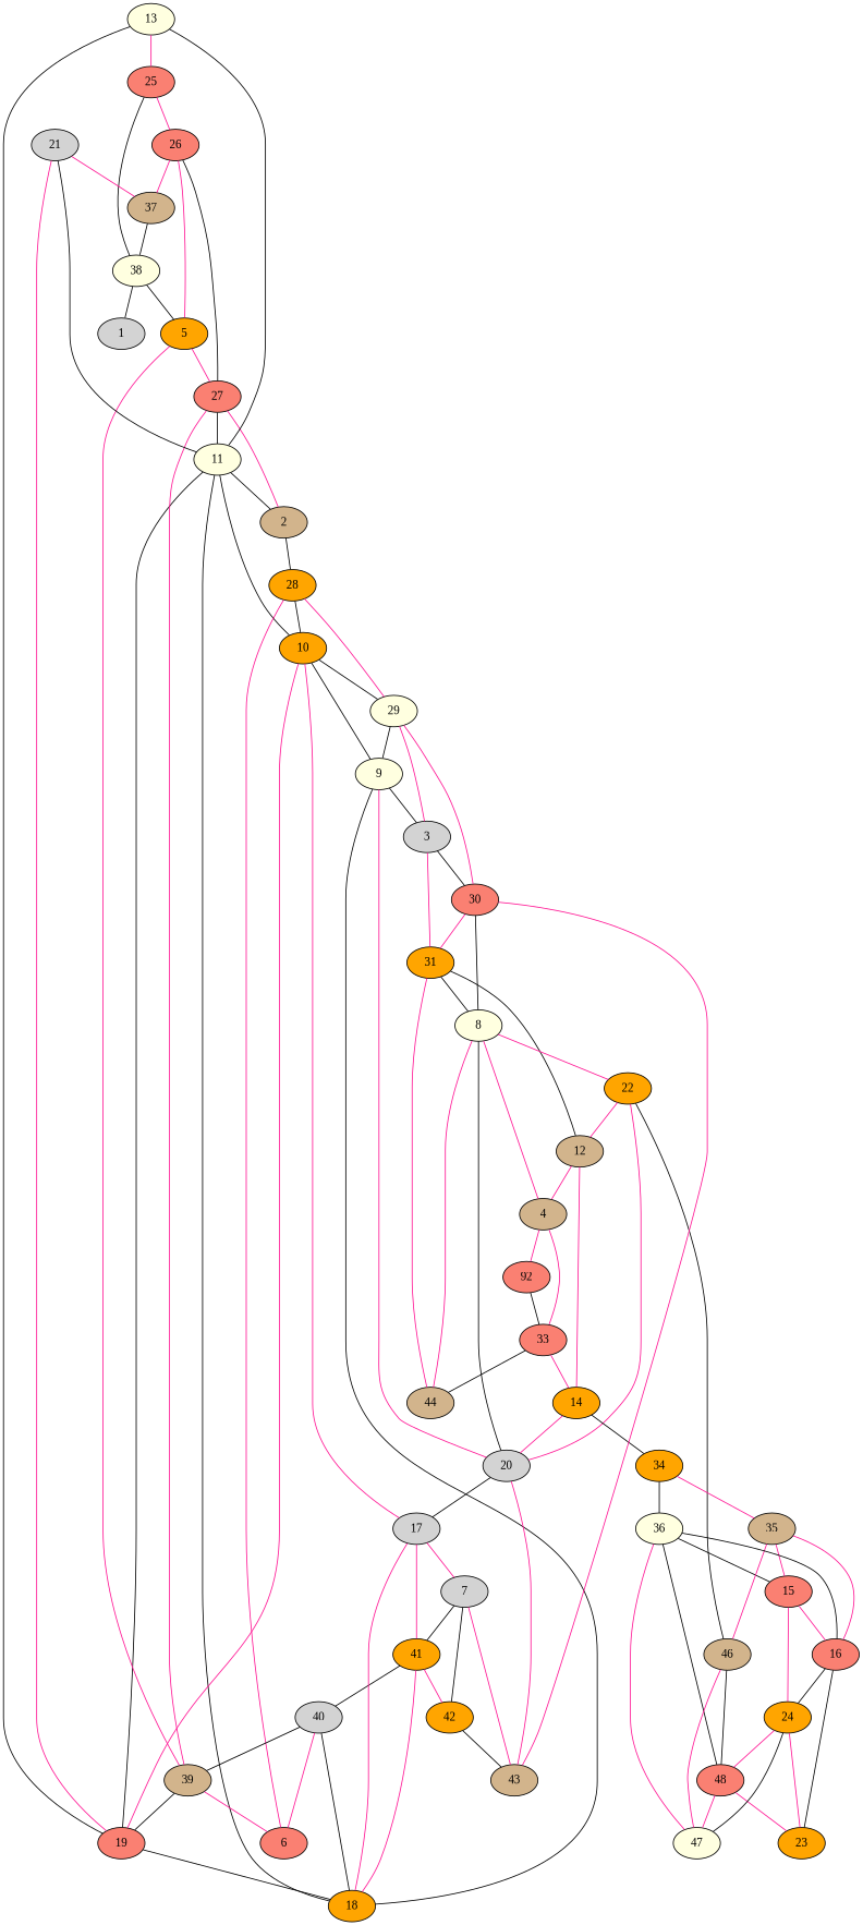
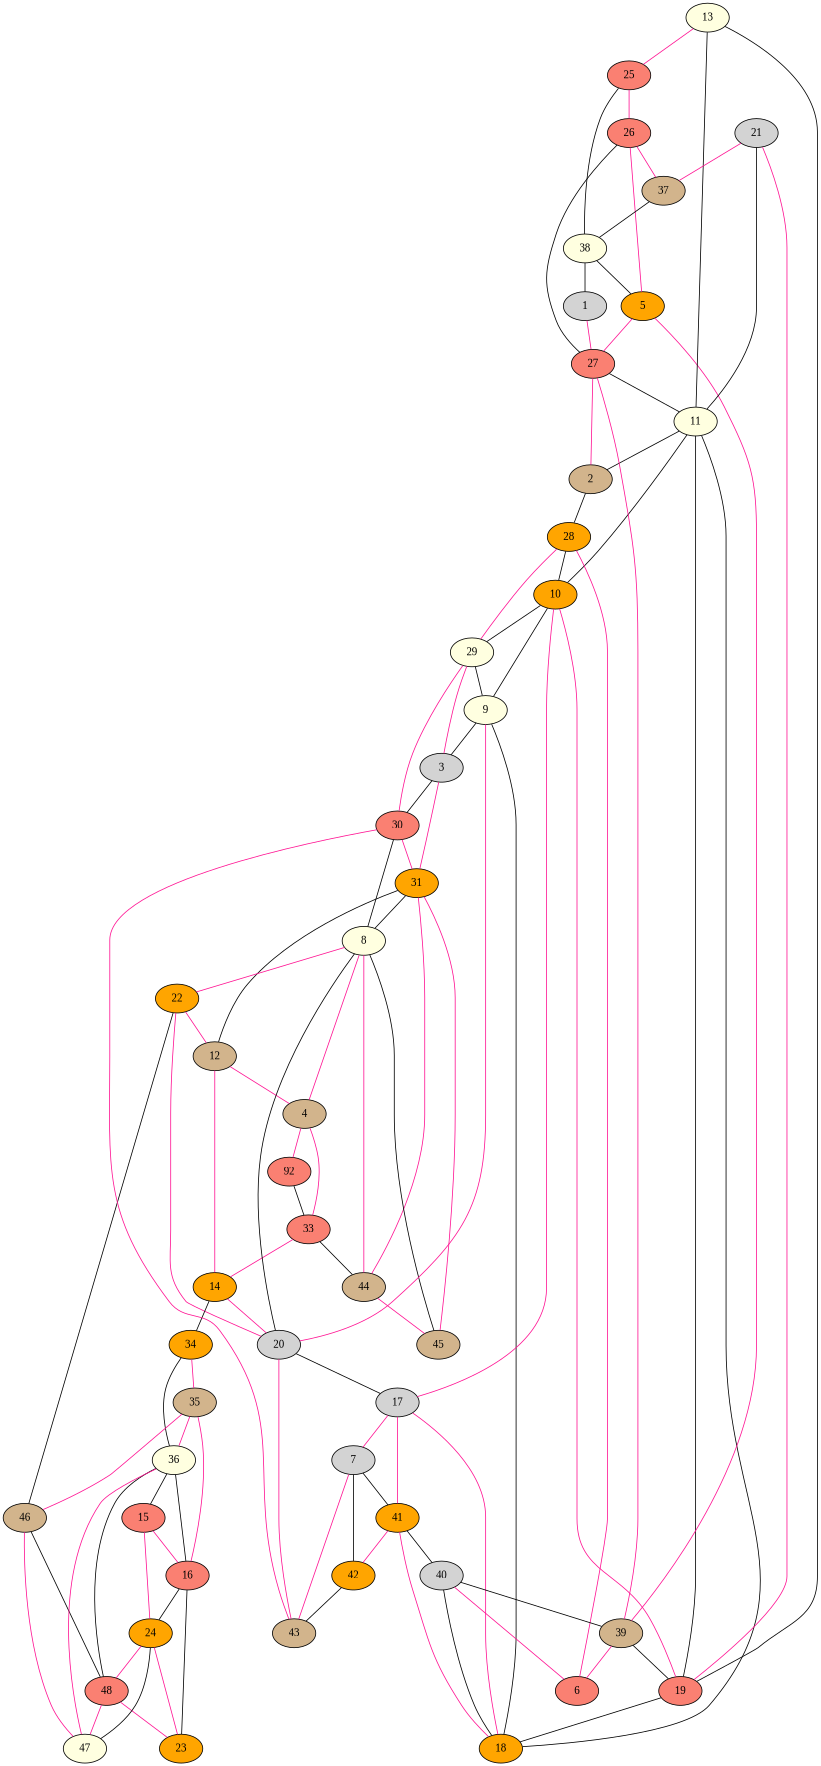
  graph {
    fontname="Liberation Serif"
    node [aaLength=4 fillcolor=orange fontname="Liberation Serif" sequence=LPADLAWFKRNT style=filled type=2]
    edge [color=deeppink distance0=0.0 fontname="Liberation Serif" frequency=1 type0=2]
    1 [aaLength=12 fillcolor=lightgrey type=0]
    27 [fillcolor=salmon sequence=TLDK]
    11 [aaLength=5 fillcolor=lightyellow sequence=PVIMG type=1]
    2 [aaLength=8 fillcolor=tan sequence=GRHTWESI type=0]
    10 [aaLength=6 sequence=KNIILS type=1]
    19 [aaLength=5 fillcolor=salmon sequence=PVIMG type=1]
    18 [aaLength=6 sequence=KNIILS type=1]
    28 [sequence=LPGR]
    29 [fillcolor=lightyellow sequence=DDRV]
    3 [aaLength=10 fillcolor=lightgrey sequence=SVDEAIAACG type=0]
    30 [fillcolor=salmon sequence=CGDV]
    31 [sequence=VPEI]
    8 [aaLength=9 fillcolor=lightyellow sequence=GGRVYEQFL type=0]
    44 [fillcolor=tan sequence=FLPK]
    12 [aaLength=5 fillcolor=tan sequence=IMVIG type=1]
    22 [aaLength=9 sequence=QKLYLTHID type=1]
+   45 [fillcolor=tan sequence=LPKA]
    4 [aaLength=9 fillcolor=tan sequence=GGRVYEQFL type=0]
    14 [aaLength=9 sequence=QKLYLTHID type=1]
    n20 [fillcolor=salmon label=92 sequence=FLPK]
    33 [fillcolor=salmon sequence=LPKA]
    20 [aaLength=7 fillcolor=lightgrey sequence=PEIMVIG type=1]
    34 [sequence=EPDD]
    5 [aaLength=12 type=0]
    39 [fillcolor=tan sequence=TLDK]
    6 [aaLength=8 fillcolor=salmon sequence=GRHTWESI type=0]
    7 [aaLength=10 fillcolor=lightgrey sequence=SVDEAIAACG type=0]
    41 [sequence=DDRV]
    42 [sequence=CGDV]
    43 [fillcolor=tan sequence=VPEI]
    17 [aaLength=3 fillcolor=lightgrey sequence=TWV type=1]
    40 [fillcolor=lightgrey sequence=LPGR]
    9 [aaLength=3 fillcolor=lightyellow sequence=TWV type=1]
    36 [fillcolor=lightyellow sequence=DAQN]
    35 [fillcolor=tan sequence=PDDW]
    13 [aaLength=8 fillcolor=lightyellow sequence=MISLIAAL type=1]
    25 [fillcolor=salmon sequence=AVDR]
    26 [fillcolor=salmon sequence=MENA]
    38 [fillcolor=lightyellow sequence=MENA]
    37 [fillcolor=tan sequence=AVDR]
    15 [aaLength=10 fillcolor=salmon sequence=SYCFEILERR type=1]
    48 [fillcolor=salmon sequence=DAQN]
    16 [aaLength=10 fillcolor=salmon sequence=DWESVFSEFH type=1]
    46 [fillcolor=tan sequence=EPDD]
    24 [aaLength=10 sequence=DWESVFSEFH type=1]
    47 [fillcolor=lightyellow sequence=PDDW]
    23 [aaLength=10 sequence=SYCFEILERR type=1]
    21 [aaLength=8 fillcolor=lightgrey sequence=MISLIAAL type=1]
+   1 -- 27 [distance0=11.92268 type0=1]
    27 -- 11 [color=black type0=5]
    11 -- 2 [color=black type0=5]
    11 -- 10 [color=black distance0=19.0]
    11 -- 19 [color=black type0=1]
    11 -- 18 [color=black distance0=19.0 type0=3]
    2 -- 27 [distance0=17.74876 type0=1]
    2 -- 28 [color=black distance0=18.58948 distance1=3.0 frequency=2 type1=4]
    10 -- 29 [color=black distance0=5.0 type0=4]
    19 -- 10 [distance0=19.0]
    19 -- 18 [color=black distance0=19.0 type0=3]
    18 -- 41 [distance0=5.0 type0=4]
    18 -- 9 [color=black distance0=15.0]
    28 -- 10 [color=black type0=5]
    29 -- 28 [distance0=20.37383]
    29 -- 3 [distance0=16.12464 type0=1]
    29 -- 30 [distance0=21.15797 type0=3]
    29 -- 9 [color=black type0=5]
    3 -- 30 [color=black distance0=11.39511 distance1=0.0 frequency=2 type0=1 type1=5]
    3 -- 31 [distance0=18.53148 type0=3]
    30 -- 31 [distance0=9.83355 distance1=0.0 frequency=2 type0=1 type1=5]
    30 -- 8 [color=black distance0=12.87764 type0=3]
    31 -- 8 [color=black distance0=8.902856 type0=1]
    31 -- 44 [distance0=16.62554 type0=3]
    31 -- 12 [color=black type0=5]
    8 -- 44 [distance0=7.870141 distance1=0.0 frequency=2 type0=1 type1=5]
    8 -- 22 [type0=5]
+   44 -- 45 [distance0=1.398503 distance1=0.0 frequency=2 type0=1 type1=5]
    12 -- 4 [type0=5]
    12 -- 14 [distance0=17.0]
    22 -- 12 [distance0=17.0]
    22 -- 20 [distance0=19.0 type0=3]
    22 -- 46 [color=black distance0=12.0 type0=4]
+   45 -- 31 [distance0=17.83878 type0=3]
+   45 -- 8 [color=black distance0=9.003585]
    4 -- 8 [distance0=17.24879 type0=3]
    4 -- n20 [distance0=7.932563 distance1=0.0 frequency=2 type0=1 type1=5]
    4 -- 33 [distance0=9.375222]
    14 -- 20 [distance0=19.0 type0=3]
    14 -- 34 [color=black distance0=12.0 type0=4]
    n20 -- 33 [color=black distance0=2.066707 distance1=0.0 frequency=2 type0=1 type1=5]
    33 -- 44 [color=black distance0=20.72419 type0=3]
    33 -- 14 [type0=5]
    20 -- 8 [color=black type0=5]
    20 -- 17 [color=black distance0=16.0 type0=3]
    20 -- 9 [distance0=16.0]
    34 -- 36 [color=black distance0=24.45106]
    34 -- 35 [distance0=2.736839 distance1=0.0 frequency=2 type0=1 type1=5]
    5 -- 27 [distance0=16.183 type0=3]
    5 -- 39 [distance0=14.16194 distance1=0.0 frequency=2 type0=1 type1=5]
    39 -- 27 [distance0=9.005838 type0=1]
    39 -- 19 [color=black type0=5]
    39 -- 6 [distance0=18.99028 type0=3]
    6 -- 28 [distance0=15.7201]
    7 -- 41 [color=black distance0=11.81564 type0=1]
    7 -- 42 [color=black distance0=12.33554 distance1=0.0 frequency=2 type1=5]
    7 -- 43 [distance0=18.49283 type0=3]
    41 -- 42 [distance0=21.06463 type0=3]
    41 -- 17 [type0=5]
    41 -- 40 [color=black distance0=20.63774]
    42 -- 43 [color=black distance0=9.662523 distance1=0.0 frequency=2 type0=1 type1=5]
    43 -- 30 [distance0=17.56389]
    43 -- 20 [type0=5]
    17 -- 10 [distance0=15.0]
    17 -- 18 [distance0=15.0 type0=3]
    17 -- 7 [distance0=1.0 type0=4]
    40 -- 18 [color=black type0=5]
    40 -- 39 [color=black distance0=20.04492 type0=3]
    40 -- 6 [distance0=17.70002]
    9 -- 10 [color=black distance0=15.0]
    9 -- 3 [color=black distance0=1.0 type0=4]
    36 -- 15 [color=black distance0=2.0 type0=4]
    36 -- 48 [color=black distance0=22.24246 type0=1]
-   35 -- 15 [distance0=25.36233]
+   35 -- 36 [distance0=25.36233]
    35 -- 16 [type0=5]
    35 -- 46 [distance0=28.63272 type0=3]
    13 -- 11 [color=black distance0=38.0]
    13 -- 19 [color=black distance0=38.0 type0=3]
    13 -- 25 [type0=5]
    25 -- 26 [distance0=19.18142 distance1=3.0 frequency=2 type0=3 type1=4]
    25 -- 38 [color=black distance0=14.93583]
    26 -- 27 [color=black distance0=15.0 type0=4]
    26 -- 5 [distance0=18.81504]
    26 -- 37 [distance0=9.984466 type0=1]
    38 -- 1 [color=black distance0=12.62424 type0=1]
    38 -- 5 [color=black distance0=4.0 type0=4]
    37 -- 38 [color=black distance0=17.08921 distance1=3.0 frequency=2 type0=3 type1=4]
    15 -- 16 [distance0=18.0]
    48 -- 47 [distance0=14.07439 type0=1]
    48 -- 23 [distance0=2.0 type0=4]
    16 -- 36 [color=black distance0=2.0 type0=4]
    16 -- 24 [color=black type0=1]
    46 -- 48 [color=black distance0=15.00677]
    46 -- 47 [distance0=2.059373 distance1=0.0 frequency=2 type0=1 type1=5]
    24 -- 15 [distance0=18.0]
    24 -- 48 [distance0=2.0 type0=4]
    47 -- 36 [distance0=27.26639 type0=3]
    47 -- 24 [color=black type0=5]
    23 -- 16 [color=black distance0=18.0]
    23 -- 24 [distance0=18.0 type0=3]
    21 -- 11 [color=black distance0=38.0]
    21 -- 19 [distance0=38.0 type0=3]
    21 -- 37 [type0=5]
  }
